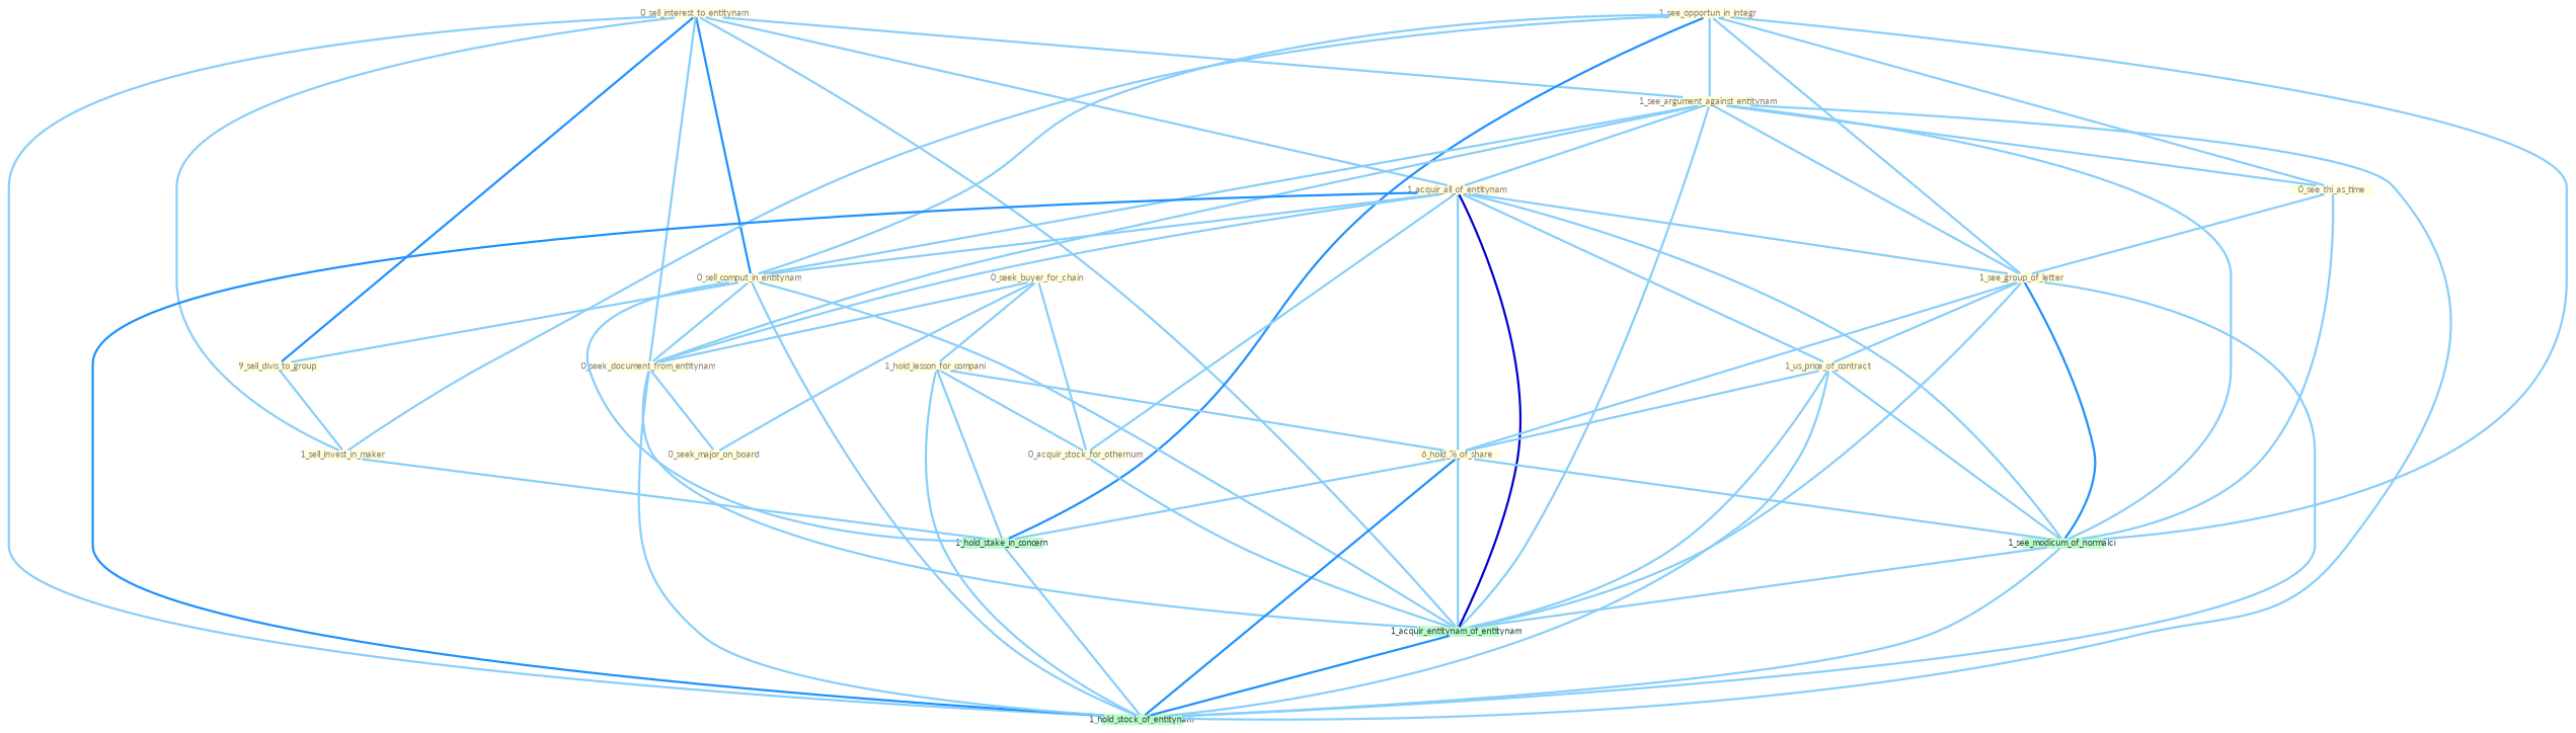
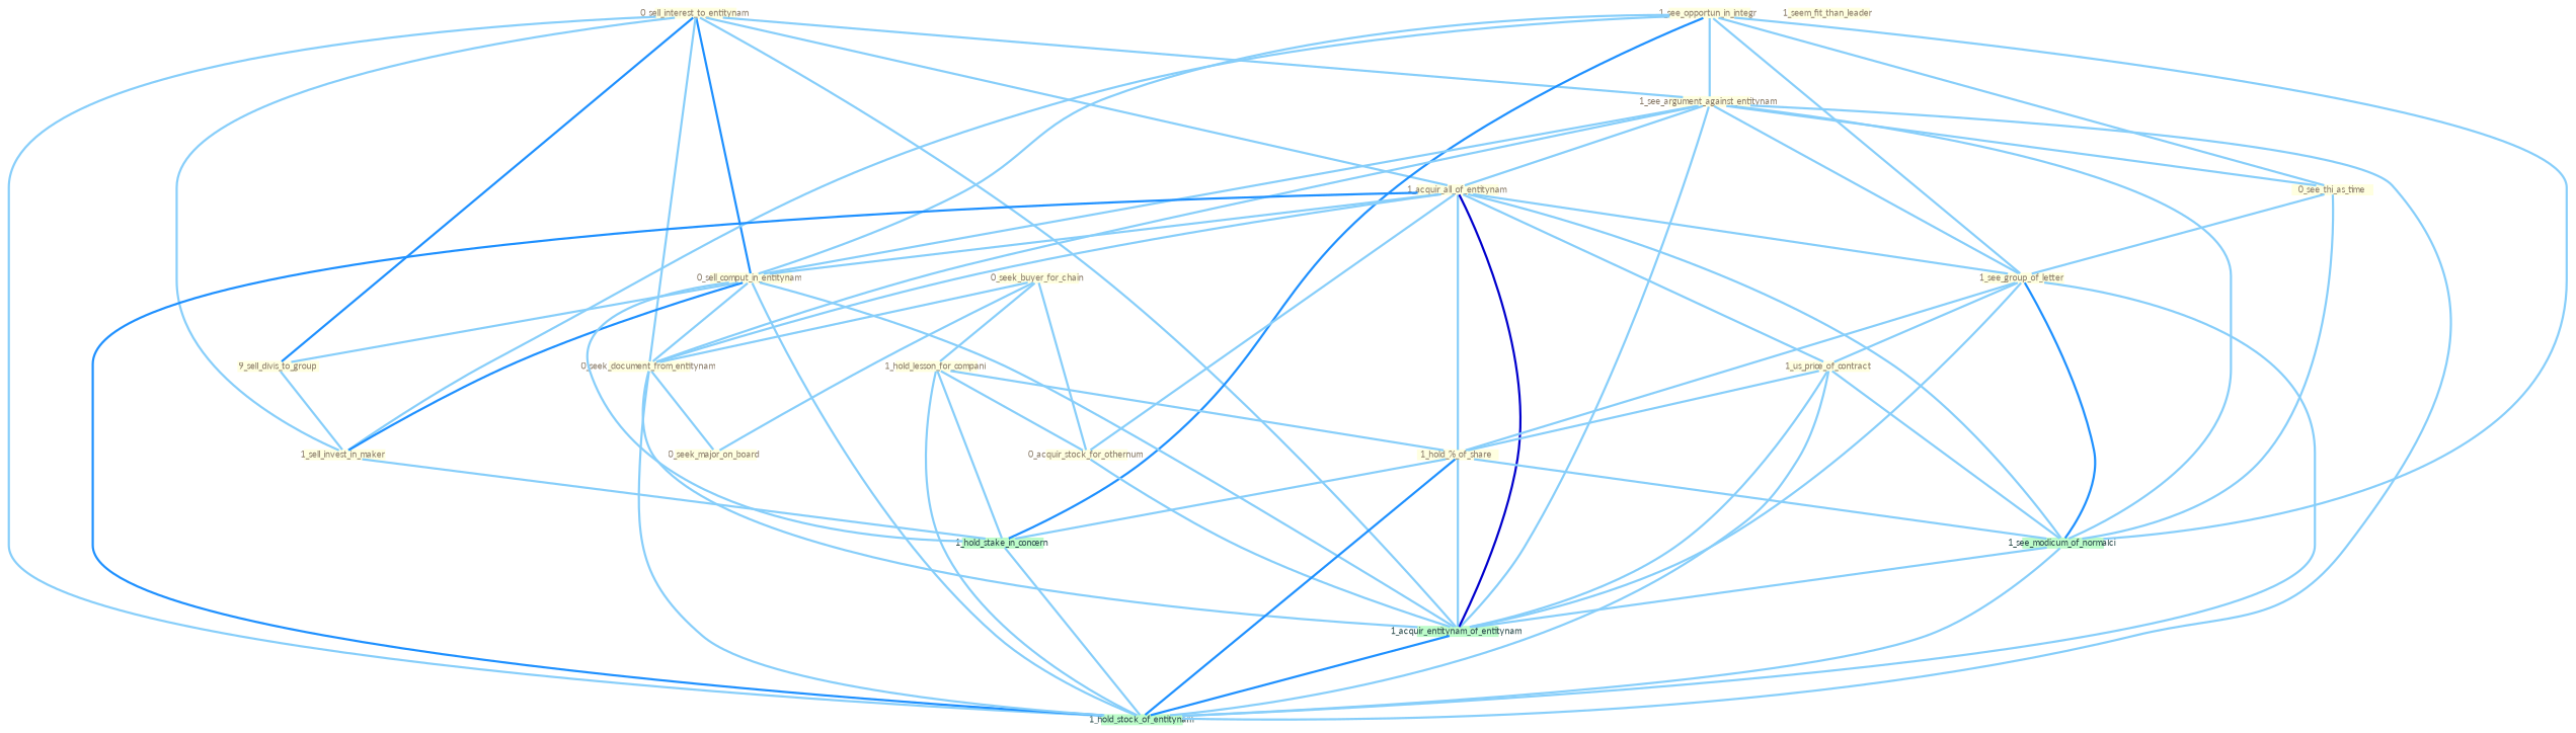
  graph {
    fontname=Lato
    node [color="#ffffe0" fixedsize=true fontcolor="#8b7d6b" fontname=Lato fontsize=4 shape=polygon style=filled]
    edge [color="#87cefa" fontname=Lato w=1]
    "0_sell_interest_to_entitynam " [height=.06 width=.5]
    "1_see_opportun_in_integr " [height=.06 width=.5]
    "0_seek_buyer_for_chain " [height=.06 width=.5]
    "1_see_argument_against_entitynam " [height=.06 width=.5]
    "1_acquir_all_of_entitynam " [height=.06 width=.5]
    "0_sell_comput_in_entitynam " [height=.06 width=.5]
    "1_hold_lesson_for_compani " [height=.06 width=.5]
    n8 [height=.06 label="9_sell_divis_to_group" width=.5]
    "0_see_thi_as_time " [height=.06 width=.5]
+   "1_seem_fit_than_leader " [height=.06 width=.5]
    "0_seek_document_from_entitynam " [height=.06 width=.5]
    "1_sell_invest_in_maker " [height=.06 width=.5]
    "0_acquir_stock_for_othernum " [height=.06 width=.5]
    "1_see_group_of_letter " [height=.06 width=.5]
    "0_seek_major_on_board " [height=.06 width=.5]
    "1_us_price_of_contract " [height=.06 width=.5]
-   "1_hold_%_of_share " [height=.06 width=.5 label="6_hold_%_of_share"]
+   "1_hold_%_of_share " [height=.06 width=.5]
    "1_acquir_entitynam_of_entitynam " [color="#BDFCC9" fontcolor="#2f4f4f" height=.06 width=.5]
    n19 [color="#BDFCC9" fontcolor="#2f4f4f" height=.06 label="1_hold_stock_of_entitynam" width=.5]
    "1_hold_stake_in_concern " [color="#BDFCC9" fontcolor="#2f4f4f" height=.06 width=.5]
    "1_see_modicum_of_normalci " [color="#BDFCC9" fontcolor="#2f4f4f" height=.06 width=.5]
    subgraph sub_1 {
      "0_sell_interest_to_entitynam "
      "1_see_opportun_in_integr "
      "0_seek_buyer_for_chain "
      "1_see_argument_against_entitynam "
      "1_acquir_all_of_entitynam "
      "0_sell_comput_in_entitynam "
      "1_hold_lesson_for_compani "
      n8
      "0_see_thi_as_time "
+     "1_seem_fit_than_leader "
      "0_seek_document_from_entitynam "
      "1_sell_invest_in_maker "
      "0_acquir_stock_for_othernum "
      "1_see_group_of_letter "
      "0_seek_major_on_board "
      "1_us_price_of_contract "
      "1_hold_%_of_share "
    }
    subgraph sub_2 {
    }
    "0_sell_interest_to_entitynam " -- "1_see_argument_against_entitynam "
    "0_sell_interest_to_entitynam " -- "1_acquir_all_of_entitynam "
    "0_sell_interest_to_entitynam " -- "0_sell_comput_in_entitynam " [color="#1e90ff" w=2]
    "0_sell_interest_to_entitynam " -- n8 [color="#1e90ff" w=2]
    "0_sell_interest_to_entitynam " -- "0_seek_document_from_entitynam "
    "0_sell_interest_to_entitynam " -- "1_sell_invest_in_maker "
    "0_sell_interest_to_entitynam " -- "1_acquir_entitynam_of_entitynam "
    "0_sell_interest_to_entitynam " -- n19
    "1_see_opportun_in_integr " -- "1_see_argument_against_entitynam "
    "1_see_opportun_in_integr " -- "0_sell_comput_in_entitynam "
    "1_see_opportun_in_integr " -- "0_see_thi_as_time "
    "1_see_opportun_in_integr " -- "1_sell_invest_in_maker "
    "1_see_opportun_in_integr " -- "1_see_group_of_letter "
    "1_see_opportun_in_integr " -- "1_hold_stake_in_concern " [color="#1e90ff"]
    "1_see_opportun_in_integr " -- "1_see_modicum_of_normalci "
    "0_seek_buyer_for_chain " -- "1_hold_lesson_for_compani "
    "0_seek_buyer_for_chain " -- "0_seek_document_from_entitynam "
    "0_seek_buyer_for_chain " -- "0_acquir_stock_for_othernum "
    "0_seek_buyer_for_chain " -- "0_seek_major_on_board "
    "1_see_argument_against_entitynam " -- "1_acquir_all_of_entitynam "
    "1_see_argument_against_entitynam " -- "0_sell_comput_in_entitynam "
    "1_see_argument_against_entitynam " -- "0_see_thi_as_time "
    "1_see_argument_against_entitynam " -- "0_seek_document_from_entitynam "
    "1_see_argument_against_entitynam " -- "1_see_group_of_letter "
    "1_see_argument_against_entitynam " -- "1_acquir_entitynam_of_entitynam "
    "1_see_argument_against_entitynam " -- n19
    "1_see_argument_against_entitynam " -- "1_see_modicum_of_normalci "
    "1_acquir_all_of_entitynam " -- "0_sell_comput_in_entitynam "
    "1_acquir_all_of_entitynam " -- "0_seek_document_from_entitynam "
    "1_acquir_all_of_entitynam " -- "0_acquir_stock_for_othernum "
    "1_acquir_all_of_entitynam " -- "1_see_group_of_letter "
    "1_acquir_all_of_entitynam " -- "1_us_price_of_contract "
    "1_acquir_all_of_entitynam " -- "1_hold_%_of_share "
    "1_acquir_all_of_entitynam " -- "1_acquir_entitynam_of_entitynam " [color="#0000cd" w=3]
    "1_acquir_all_of_entitynam " -- n19 [color="#1e90ff" w=2]
    "1_acquir_all_of_entitynam " -- "1_see_modicum_of_normalci "
    "0_sell_comput_in_entitynam " -- n8
    "0_sell_comput_in_entitynam " -- "0_seek_document_from_entitynam "
+   "0_sell_comput_in_entitynam " -- "1_sell_invest_in_maker " [color="#1e90ff" w=2]
    "0_sell_comput_in_entitynam " -- "1_acquir_entitynam_of_entitynam "
    "0_sell_comput_in_entitynam " -- n19
    "0_sell_comput_in_entitynam " -- "1_hold_stake_in_concern "
    "1_hold_lesson_for_compani " -- "0_acquir_stock_for_othernum "
    "1_hold_lesson_for_compani " -- "1_hold_%_of_share "
    "1_hold_lesson_for_compani " -- n19
    "1_hold_lesson_for_compani " -- "1_hold_stake_in_concern "
    n8 -- "1_sell_invest_in_maker "
    "0_see_thi_as_time " -- "1_see_group_of_letter "
    "0_see_thi_as_time " -- "1_see_modicum_of_normalci "
    "0_seek_document_from_entitynam " -- "0_seek_major_on_board "
    "0_seek_document_from_entitynam " -- "1_acquir_entitynam_of_entitynam "
    "0_seek_document_from_entitynam " -- n19
    "1_sell_invest_in_maker " -- "1_hold_stake_in_concern "
    "0_acquir_stock_for_othernum " -- "1_acquir_entitynam_of_entitynam "
    "1_see_group_of_letter " -- "1_us_price_of_contract "
    "1_see_group_of_letter " -- "1_hold_%_of_share "
    "1_see_group_of_letter " -- "1_acquir_entitynam_of_entitynam "
    "1_see_group_of_letter " -- n19
    "1_see_group_of_letter " -- "1_see_modicum_of_normalci " [color="#1e90ff" w=2]
    "1_us_price_of_contract " -- "1_hold_%_of_share "
    "1_us_price_of_contract " -- "1_acquir_entitynam_of_entitynam "
    "1_us_price_of_contract " -- n19
    "1_us_price_of_contract " -- "1_see_modicum_of_normalci "
    "1_hold_%_of_share " -- "1_acquir_entitynam_of_entitynam "
    "1_hold_%_of_share " -- n19 [color="#1e90ff" w=2]
    "1_hold_%_of_share " -- "1_hold_stake_in_concern "
    "1_hold_%_of_share " -- "1_see_modicum_of_normalci "
    "1_acquir_entitynam_of_entitynam " -- n19 [color="#1e90ff" w=2]
    "1_hold_stake_in_concern " -- n19
    "1_see_modicum_of_normalci " -- "1_acquir_entitynam_of_entitynam "
    "1_see_modicum_of_normalci " -- n19
  }
